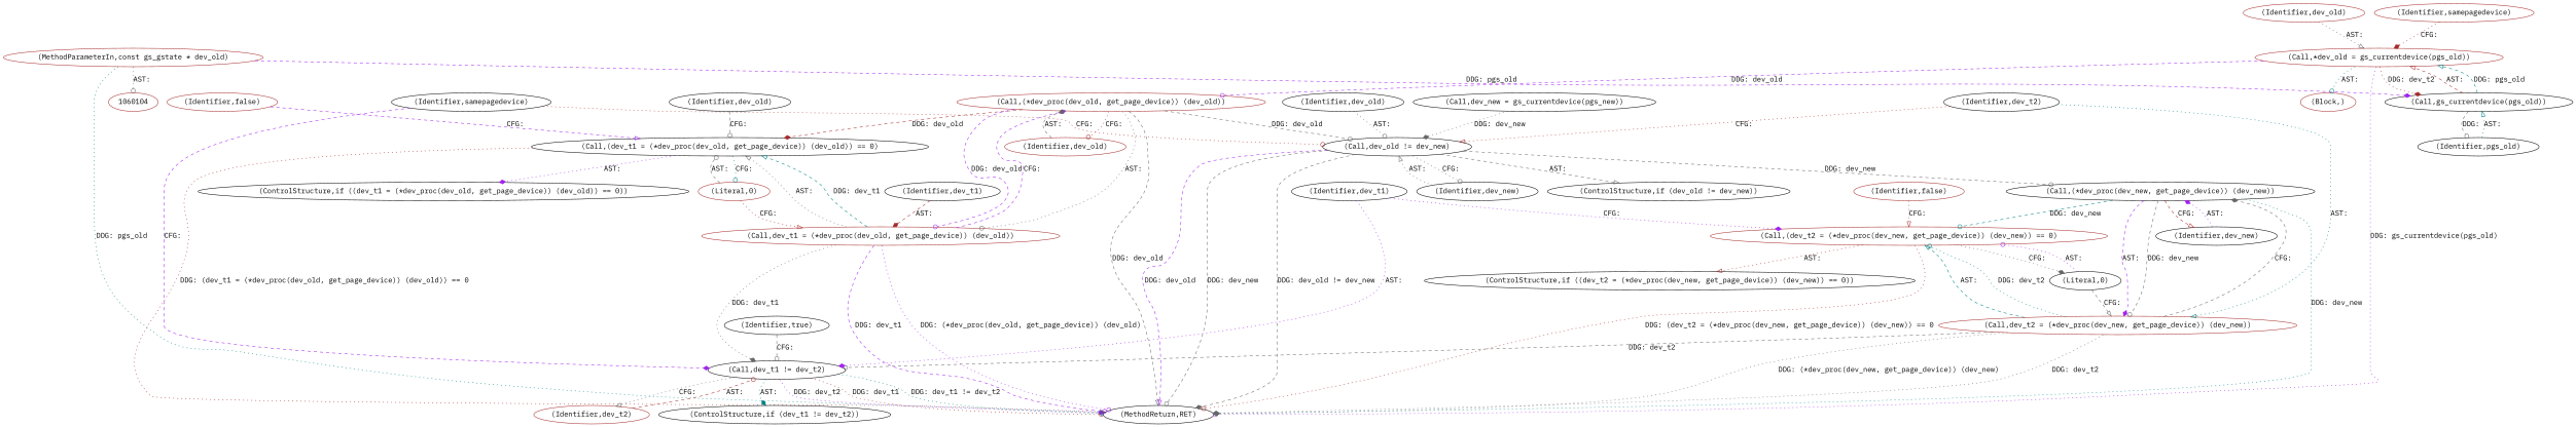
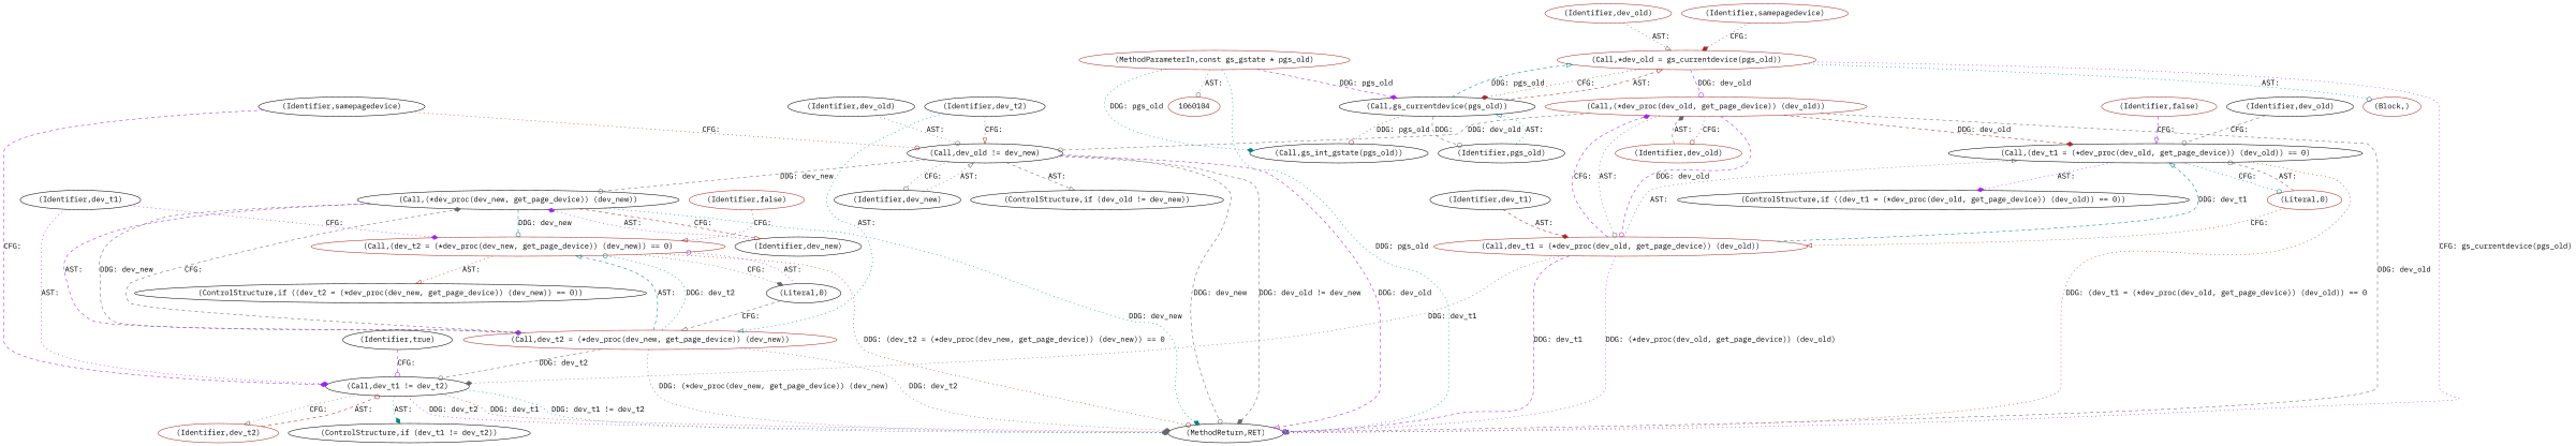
  digraph {
    fontname="IBM Plex Mono"
    node [color=black fontname="IBM Plex Mono"]
    edge [arrowhead=odot color=gray40 fontname="IBM Plex Mono" style=dotted]
    n1 [color=brown label="(Call,*dev_old = gs_currentdevice(pgs_old))"]
    n2 [label="(Call,gs_currentdevice(pgs_old))"]
    n3 [color=brown label="(Call,(*dev_proc(dev_old, get_page_device)) (dev_old))"]
    n4 [color=brown label="(Block,)"]
    n5 [label="(MethodReturn,RET)"]
    n6 [label="(Identifier,pgs_old)"]
+   n7 [label="(Call,gs_int_gstate(pgs_old))"]
    n8 [label="(Call,(dev_t1 = (*dev_proc(dev_old, get_page_device)) (dev_old)) == 0)"]
    n9 [color=brown label="(Call,dev_t1 = (*dev_proc(dev_old, get_page_device)) (dev_old))"]
    n10 [label="(Call,dev_old != dev_new)"]
    n11 [color=brown label="(Identifier,dev_old)"]
-   n12 [color=brown label="(MethodParameterIn,const gs_gstate * dev_old)"]
+   n12 [color=brown label="(MethodParameterIn,const gs_gstate * pgs_old)"]
    n13 [color=brown label=1060104]
    n14 [color=brown label="(Literal,0)"]
    n15 [label="(ControlStructure,if ((dev_t1 = (*dev_proc(dev_old, get_page_device)) (dev_old)) == 0))"]
    n16 [label="(Call,dev_t1 != dev_t2)"]
    n17 [label="(Call,(*dev_proc(dev_new, get_page_device)) (dev_new))"]
    n18 [label="(Identifier,dev_new)"]
    n19 [label="(ControlStructure,if (dev_old != dev_new))"]
    n20 [label="(ControlStructure,if (dev_t1 != dev_t2))"]
    n21 [color=brown label="(Identifier,dev_t2)"]
    n22 [color=brown label="(Call,(dev_t2 = (*dev_proc(dev_new, get_page_device)) (dev_new)) == 0)"]
    n23 [color=brown label="(Call,dev_t2 = (*dev_proc(dev_new, get_page_device)) (dev_new))"]
    n24 [label="(Identifier,dev_new)"]
    n25 [label="(Literal,0)"]
    n26 [label="(ControlStructure,if ((dev_t2 = (*dev_proc(dev_new, get_page_device)) (dev_new)) == 0))"]
    n27 [color=brown label="(Identifier,dev_old)"]
    n28 [label="(Identifier,samepagedevice)"]
-   n29 [label="(Call,dev_new = gs_currentdevice(pgs_new))"]
    n30 [label="(Identifier,dev_t2)"]
    n31 [color=brown label="(Identifier,false)"]
    n32 [label="(Identifier,dev_t1)"]
    n33 [label="(Identifier,dev_old)"]
    n34 [label="(Identifier,dev_old)"]
    n35 [label="(Identifier,true)"]
    n36 [label="(Identifier,dev_t1)"]
    n37 [color=brown label="(Identifier,samepagedevice)"]
    n38 [color=brown label="(Identifier,false)"]
-   n1 -> n2 [arrowhead=diamond color=brown label="DDG: dev_t2"]
+   n1 -> n2 [arrowhead=diamond color=brown label="CFG: "]
    n1 -> n3 [color=purple label="DDG: dev_old" style=dashed]
    n1 -> n4 [color=teal label="AST: "]
-   n1 -> n5 [color=purple label="DDG: gs_currentdevice(pgs_old)"]
+   n1 -> n5 [color=purple label="CFG: gs_currentdevice(pgs_old)"]
    n2 -> n1 [arrowhead=onormal color=brown label="AST: " style=dashed]
    n2 -> n1 [arrowhead=onormal color=teal label="DDG: pgs_old" style=dashed]
    n2 -> n6 [label="DDG: " style=dashed]
+   n2 -> n7 [color=brown label="DDG: pgs_old"]
    n3 -> n5 [arrowhead=onormal label="DDG: dev_old" style=dashed]
    n3 -> n8 [arrowhead=diamond color=brown label="DDG: dev_old" style=dashed]
    n3 -> n9 [label="AST: "]
    n3 -> n9 [color=purple label="DDG: dev_old" style=dashed]
    n3 -> n10 [label="DDG: dev_old" style=dashed]
    n3 -> n11 [color=brown label="CFG: "]
    n6 -> n2 [arrowhead=onormal color=teal label="AST: "]
    n8 -> n5 [arrowhead=onormal color=brown label="DDG: (dev_t1 = (*dev_proc(dev_old, get_page_device)) (dev_old)) == 0"]
    n8 -> n14 [color=teal label="CFG: "]
    n8 -> n15 [arrowhead=diamond color=purple label="AST: "]
    n9 -> n3 [arrowhead=diamond color=purple label="CFG: " style=dashed]
    n9 -> n5 [color=purple label="DDG: dev_t1" style=dashed]
    n9 -> n5 [color=purple label="DDG: (*dev_proc(dev_old, get_page_device)) (dev_old)"]
    n9 -> n8 [arrowhead=onormal label="AST: "]
    n9 -> n8 [arrowhead=onormal color=teal label="DDG: dev_t1" style=dashed]
    n9 -> n16 [arrowhead=diamond label="DDG: dev_t1"]
    n10 -> n5 [arrowhead=onormal color=purple label="DDG: dev_old" style=dashed]
    n10 -> n5 [label="DDG: dev_new" style=dashed]
    n10 -> n5 [arrowhead=diamond label="DDG: dev_old != dev_new" style=dashed]
    n10 -> n17 [label="DDG: dev_new" style=dashed]
    n10 -> n18 [label="CFG: "]
    n10 -> n19 [arrowhead=onormal label="AST: " style=dashed]
    n11 -> n3 [arrowhead=diamond label="AST: " style=dashed]
    n12 -> n2 [arrowhead=diamond color=purple label="DDG: pgs_old" style=dashed]
    n12 -> n5 [arrowhead=onormal color=teal label="DDG: pgs_old"]
+   n12 -> n7 [arrowhead=diamond color=teal label="DDG: pgs_old"]
    n12 -> n13 [label="AST: "]
    n14 -> n8 [label="AST: " style=dashed]
    n14 -> n9 [arrowhead=onormal color=brown label="CFG: "]
    n16 -> n5 [arrowhead=diamond color=purple label="DDG: dev_t2"]
    n16 -> n5 [color=brown label="DDG: dev_t1"]
    n16 -> n5 [color=teal label="DDG: dev_t1 != dev_t2"]
    n16 -> n20 [arrowhead=diamond color=teal label="AST: "]
    n16 -> n21 [arrowhead=onormal label="CFG: "]
    n17 -> n5 [arrowhead=diamond color=teal label="DDG: dev_new"]
    n17 -> n22 [color=teal label="DDG: dev_new" style=dashed]
    n17 -> n23 [arrowhead=diamond color=purple label="AST: " style=dashed]
    n17 -> n23 [label="DDG: dev_new" style=dashed]
    n17 -> n24 [arrowhead=onormal color=brown label="CFG: " style=dashed]
    n18 -> n10 [arrowhead=onormal label="AST: "]
    n21 -> n16 [color=brown label="AST: " style=dashed]
    n22 -> n5 [color=brown label="DDG: (dev_t2 = (*dev_proc(dev_new, get_page_device)) (dev_new)) == 0"]
    n22 -> n25 [arrowhead=diamond label="CFG: "]
    n22 -> n26 [arrowhead=onormal color=brown label="AST: "]
    n23 -> n5 [arrowhead=diamond label="DDG: (*dev_proc(dev_new, get_page_device)) (dev_new)"]
    n23 -> n5 [arrowhead=diamond label="DDG: dev_t2"]
    n23 -> n16 [label="DDG: dev_t2" style=dashed]
    n23 -> n17 [arrowhead=diamond label="CFG: " style=dashed]
    n23 -> n22 [arrowhead=onormal color=teal label="AST: " style=dashed]
    n23 -> n22 [color=teal label="DDG: dev_t2"]
    n24 -> n17 [arrowhead=diamond color=purple label="AST: "]
    n25 -> n22 [color=purple label="AST: "]
    n25 -> n23 [arrowhead=onormal label="CFG: " style=dashed]
    n27 -> n1 [arrowhead=onormal label="AST: "]
    n28 -> n10 [color=brown label="CFG: "]
    n28 -> n16 [arrowhead=diamond color=purple label="CFG: " style=dashed]
-   n29 -> n10 [arrowhead=diamond label="DDG: dev_new"]
    n30 -> n10 [arrowhead=onormal color=brown label="CFG: "]
    n30 -> n23 [arrowhead=onormal color=teal label="AST: "]
    n31 -> n8 [arrowhead=onormal color=purple label="CFG: " style=dashed]
    n32 -> n16 [arrowhead=diamond color=purple label="AST: "]
    n32 -> n22 [arrowhead=diamond color=purple label="CFG: "]
    n33 -> n8 [label="CFG: " style=dashed]
    n34 -> n10 [label="AST: "]
-   n35 -> n16 [label="CFG: " style=dashed]
+   n35 -> n16 [color=purple label="CFG: " style=dashed]
    n36 -> n9 [arrowhead=diamond color=brown label="AST: " style=dashed]
    n37 -> n1 [arrowhead=diamond color=brown label="CFG: "]
    n38 -> n22 [arrowhead=onormal color=brown label="CFG: "]
  }
